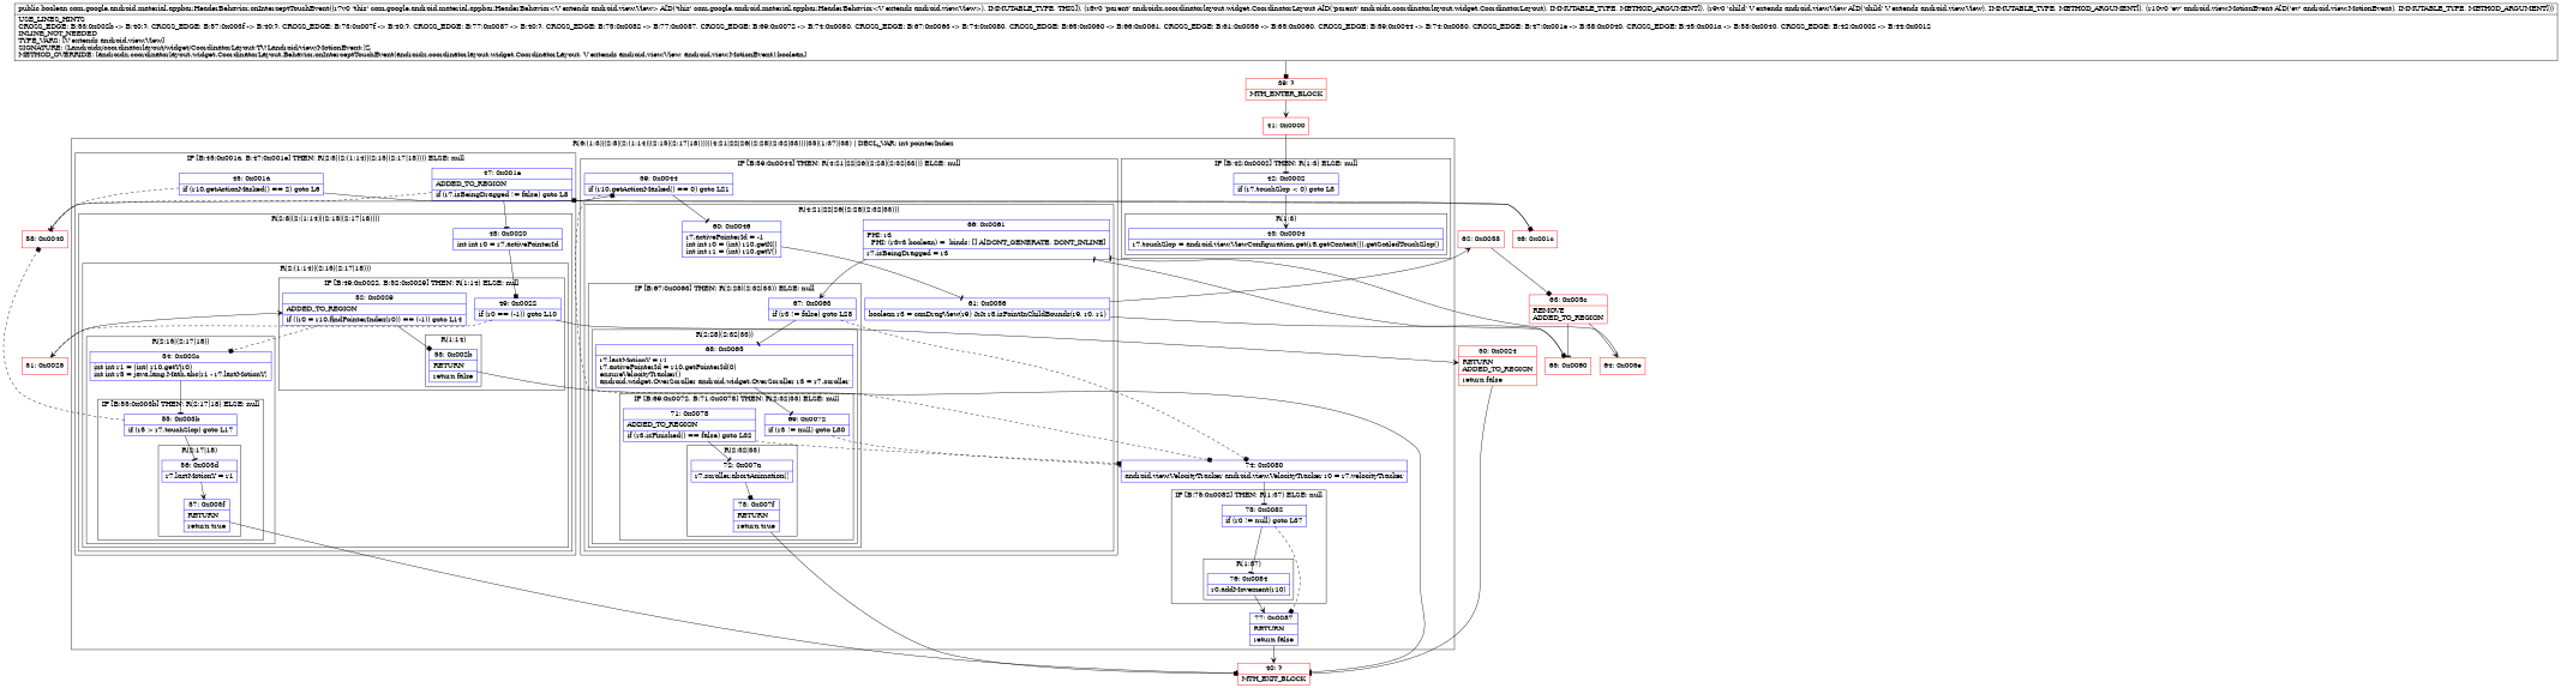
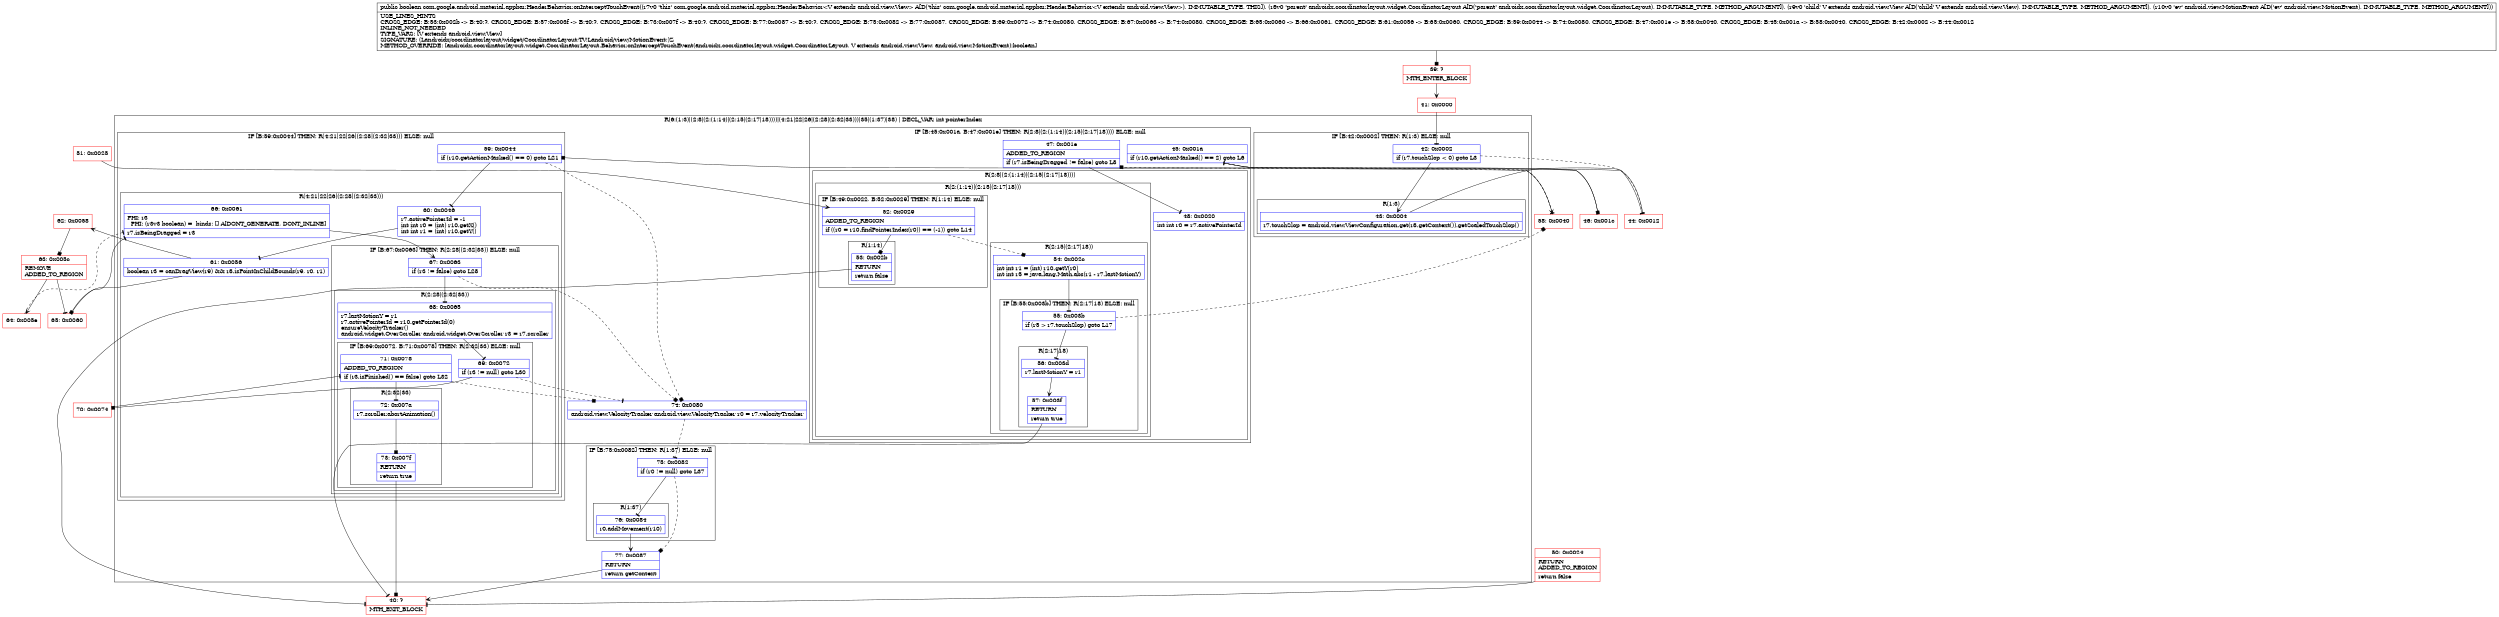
  digraph {
    node [color=blue shape=record]
    edge [arrowhead=tee]
    n1 [label="{43\:\ 0x0004|r7.touchSlop = android.view.ViewConfiguration.get(r8.getContext()).getScaledTouchSlop()\l}"]
    n2 [label="{42\:\ 0x0002|if (r7.touchSlop \< 0) goto L3\l}"]
    n3 [label="{53\:\ 0x002b|RETURN\l|return false\l}"]
-   n4 [label="{49\:\ 0x0022|if (r0 == (\-1)) goto L10\l}"]
    n5 [label="{52\:\ 0x0029|ADDED_TO_REGION\l|if ((r0 = r10.findPointerIndex(r0)) == (\-1)) goto L14\l}"]
    n6 [label="{56\:\ 0x003d|r7.lastMotionY = r1\l}"]
    n7 [label="{57\:\ 0x003f|RETURN\l|return true\l}"]
    n8 [label="{55\:\ 0x003b|if (r5 \> r7.touchSlop) goto L17\l}"]
    n9 [label="{54\:\ 0x002c|int int r1 = (int) r10.getY(r0)\lint int r5 = java.lang.Math.abs(r1 \- r7.lastMotionY)\l}"]
    n10 [label="{48\:\ 0x0020|int int r0 = r7.activePointerId\l}"]
    n11 [label="{45\:\ 0x001a|if (r10.getActionMasked() == 2) goto L6\l}"]
    n12 [label="{47\:\ 0x001e|ADDED_TO_REGION\l|if (r7.isBeingDragged != false) goto L8\l}"]
    n13 [label="{72\:\ 0x007a|r7.scroller.abortAnimation()\l}"]
    n14 [label="{73\:\ 0x007f|RETURN\l|return true\l}"]
    n15 [label="{69\:\ 0x0072|if (r3 != null) goto L30\l}"]
    n16 [label="{71\:\ 0x0078|ADDED_TO_REGION\l|if (r3.isFinished() == false) goto L32\l}"]
    n17 [label="{68\:\ 0x0065|r7.lastMotionY = r1\lr7.activePointerId = r10.getPointerId(0)\lensureVelocityTracker()\landroid.widget.OverScroller android.widget.OverScroller r3 = r7.scroller\l}"]
    n18 [label="{67\:\ 0x0063|if (r3 != false) goto L28\l}"]
    n19 [label="{60\:\ 0x0046|r7.activePointerId = \-1\lint int r0 = (int) r10.getX()\lint int r1 = (int) r10.getY()\l}"]
    n20 [label="{61\:\ 0x0056|boolean r3 = canDragView(r9) && r8.isPointInChildBounds(r9, r0, r1)\l}"]
    n21 [label="{66\:\ 0x0061|PHI: r3 \l  PHI: (r3v3 boolean) =  binds: [] A[DONT_GENERATE, DONT_INLINE]\l|r7.isBeingDragged = r3\l}"]
    n22 [label="{59\:\ 0x0044|if (r10.getActionMasked() == 0) goto L21\l}"]
    n23 [label="{76\:\ 0x0084|r0.addMovement(r10)\l}"]
    n24 [label="{75\:\ 0x0082|if (r0 != null) goto L37\l}"]
    n25 [label="{74\:\ 0x0080|android.view.VelocityTracker android.view.VelocityTracker r0 = r7.velocityTracker\l}"]
-   n26 [label="{77\:\ 0x0087|RETURN\l|return false\l}"]
+   n26 [label="{77\:\ 0x0087|RETURN\l|return getContext\l}"]
+   n27 [color=red label="{44\:\ 0x0012}"]
    n28 [color=red label="{40\:\ ?|MTH_EXIT_BLOCK\l}"]
    n29 [color=red label="{50\:\ 0x0024|RETURN\lADDED_TO_REGION\l|return false\l}"]
    n30 [color=red label="{51\:\ 0x0025}"]
    n31 [color=red label="{58\:\ 0x0040}"]
    n32 [color=red label="{46\:\ 0x001c}"]
+   n33 [color=red label="{70\:\ 0x0074}"]
    n34 [color=red label="{62\:\ 0x0058}"]
    n35 [color=red label="{65\:\ 0x0060}"]
    n36 [color=red label="{63\:\ 0x005c|REMOVE\lADDED_TO_REGION\l}"]
    n37 [color=red label="{39\:\ ?|MTH_ENTER_BLOCK\l}"]
    n38 [color=red label="{41\:\ 0x0000}"]
    n39 [color=red label="{64\:\ 0x005e}"]
    n40 [label="{public boolean com.google.android.material.appbar.HeaderBehavior.onInterceptTouchEvent((r7v0 'this' com.google.android.material.appbar.HeaderBehavior\<V extends android.view.View\> A[D('this' com.google.android.material.appbar.HeaderBehavior\<V extends android.view.View\>), IMMUTABLE_TYPE, THIS]), (r8v0 'parent' androidx.coordinatorlayout.widget.CoordinatorLayout A[D('parent' androidx.coordinatorlayout.widget.CoordinatorLayout), IMMUTABLE_TYPE, METHOD_ARGUMENT]), (r9v0 'child' V extends android.view.View A[D('child' V extends android.view.View), IMMUTABLE_TYPE, METHOD_ARGUMENT]), (r10v0 'ev' android.view.MotionEvent A[D('ev' android.view.MotionEvent), IMMUTABLE_TYPE, METHOD_ARGUMENT]))  | USE_LINES_HINTS\lCROSS_EDGE: B:53:0x002b \-\> B:40:?, CROSS_EDGE: B:57:0x003f \-\> B:40:?, CROSS_EDGE: B:73:0x007f \-\> B:40:?, CROSS_EDGE: B:77:0x0087 \-\> B:40:?, CROSS_EDGE: B:75:0x0082 \-\> B:77:0x0087, CROSS_EDGE: B:69:0x0072 \-\> B:74:0x0080, CROSS_EDGE: B:67:0x0063 \-\> B:74:0x0080, CROSS_EDGE: B:65:0x0060 \-\> B:66:0x0061, CROSS_EDGE: B:61:0x0056 \-\> B:65:0x0060, CROSS_EDGE: B:59:0x0044 \-\> B:74:0x0080, CROSS_EDGE: B:47:0x001e \-\> B:58:0x0040, CROSS_EDGE: B:45:0x001a \-\> B:58:0x0040, CROSS_EDGE: B:42:0x0002 \-\> B:44:0x0012\lINLINE_NOT_NEEDED\lTYPE_VARS: [V extends android.view.View]\lSIGNATURE: (Landroidx\/coordinatorlayout\/widget\/CoordinatorLayout;TV;Landroid\/view\/MotionEvent;)Z\lMETHOD_OVERRIDE: [androidx.coordinatorlayout.widget.CoordinatorLayout.Behavior.onInterceptTouchEvent(androidx.coordinatorlayout.widget.CoordinatorLayout, V extends android.view.View, android.view.MotionEvent):boolean]\l}" color=""]
    subgraph cluster_1 {
      label="R(6:(1:3)|(2:8|(2:(1:14)|(2:15|(2:17|18))))|(4:21|22|26|(2:28|(2:32|33)))|35|(1:37)|38) | DECL_VAR: int pointerIndex\l"
      n25
      n26
      subgraph cluster_2 {
        label="IF [B:42:0x0002] THEN: R(1:3) ELSE: null"
        n2
        subgraph cluster_3 {
          label="R(1:3)"
          n1
        }
      }
      subgraph cluster_4 {
        label="IF [B:45:0x001a, B:47:0x001e] THEN: R(2:8|(2:(1:14)|(2:15|(2:17|18)))) ELSE: null"
        n11
        n12
        subgraph cluster_5 {
          label="R(2:8|(2:(1:14)|(2:15|(2:17|18))))"
          n10
          subgraph cluster_6 {
            label="R(2:(1:14)|(2:15|(2:17|18)))"
            subgraph cluster_7 {
              label="IF [B:49:0x0022, B:52:0x0029] THEN: R(1:14) ELSE: null"
-             n4
              n5
              subgraph cluster_8 {
                label="R(1:14)"
                n3
              }
            }
            subgraph cluster_9 {
              label="R(2:15|(2:17|18))"
              n9
              subgraph cluster_10 {
                label="IF [B:55:0x003b] THEN: R(2:17|18) ELSE: null"
                n8
                subgraph cluster_11 {
                  label="R(2:17|18)"
                  n6
                  n7
                }
              }
            }
          }
        }
      }
      subgraph cluster_12 {
        label="IF [B:59:0x0044] THEN: R(4:21|22|26|(2:28|(2:32|33))) ELSE: null"
        n22
        subgraph cluster_13 {
          label="R(4:21|22|26|(2:28|(2:32|33)))"
          n19
          n20
          n21
          subgraph cluster_14 {
            label="IF [B:67:0x0063] THEN: R(2:28|(2:32|33)) ELSE: null"
            n18
            subgraph cluster_15 {
              label="R(2:28|(2:32|33))"
              n17
              subgraph cluster_16 {
                label="IF [B:69:0x0072, B:71:0x0078] THEN: R(2:32|33) ELSE: null"
                n15
                n16
                subgraph cluster_17 {
                  label="R(2:32|33)"
                  n13
                  n14
                }
              }
            }
          }
        }
      }
      subgraph cluster_18 {
        label="IF [B:75:0x0082] THEN: R(1:37) ELSE: null"
        n24
        subgraph cluster_19 {
          label="R(1:37)"
          n23
        }
      }
    }
+   n1 -> n27
    n2 -> n1 [arrowhead=vee]
+   n2 -> n27 [style=dashed]
    n3 -> n28
-   n4 -> n29 [arrowhead=vee]
-   n4 -> n30 [arrowhead=vee style=dashed]
    n5 -> n3 [arrowhead=box]
    n5 -> n9 [arrowhead=box style=dashed]
    n6 -> n7 [arrowhead=vee]
    n7 -> n28
    n8 -> n6
    n8 -> n31 [arrowhead=box style=dashed]
    n9 -> n8
-   n10 -> n4 [arrowhead=box]
    n11 -> n31 [arrowhead=vee style=dashed]
    n11 -> n32 [arrowhead=box]
    n12 -> n10
    n12 -> n31 [style=dashed]
    n13 -> n14 [arrowhead=box]
    n14 -> n28 [arrowhead=box]
    n15 -> n25 [style=dashed]
+   n15 -> n33 [arrowhead=box]
    n16 -> n13
    n16 -> n25 [arrowhead=box style=dashed]
    n17 -> n15
    n18 -> n17
    n18 -> n25 [arrowhead=box style=dashed]
    n19 -> n20
    n20 -> n34 [arrowhead=vee]
    n20 -> n35 [arrowhead=box]
    n21 -> n18 [arrowhead=vee]
    n22 -> n19
    n22 -> n25 [arrowhead=box style=dashed]
    n23 -> n26 [arrowhead=vee]
    n24 -> n23
    n24 -> n26 [arrowhead=box style=dashed]
-   n25 -> n24
+   n25 -> n24 [style=dashed]
    n26 -> n28 [arrowhead=vee]
+   n27 -> n11
    n29 -> n28
    n30 -> n5 [arrowhead=vee]
    n31 -> n22 [arrowhead=box]
    n32 -> n12 [arrowhead=box]
+   n33 -> n16
    n34 -> n36 [arrowhead=box]
    n35 -> n21
    n36 -> n35
    n36 -> n39 [arrowhead=vee]
    n37 -> n38 [arrowhead=vee]
    n38 -> n2
-   n39 -> n21
+   n39 -> n21 [style=dashed]
    n40 -> n37 [arrowhead=box]
  }
